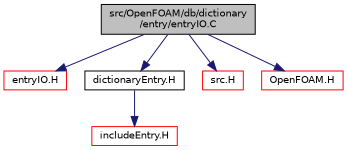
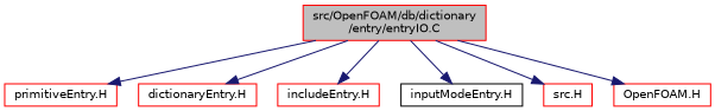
  digraph {
    node [color=red fontname=Helvetica fontsize=10 shape=record]
    edge [color=midnightblue fontname=Helvetica fontsize=10 labelfontname=Helvetica labelfontsize=10 style=solid]
-   n1 [color=black fillcolor=grey75 fontcolor=black height=0.2 label="src/OpenFOAM/db/dictionary\l/entry/entryIO.C" style=filled width=0.4]
-   n2 [height=0.2 label="entryIO.H" width=0.4]
-   n3 [color=black height=0.2 label="dictionaryEntry.H" width=0.4]
+   n1 [fillcolor=grey75 fontcolor=black height=0.2 label="src/OpenFOAM/db/dictionary\l/entry/entryIO.C" style=filled width=0.4]
+   n2 [height=0.2 label="primitiveEntry.H" width=0.4]
+   n3 [height=0.2 label="dictionaryEntry.H" width=0.4]
    n4 [height=0.2 label="includeEntry.H" width=0.4]
+   n5 [color=black height=0.2 label="inputModeEntry.H" width=0.4]
    n6 [height=0.2 label="src.H" width=0.4]
    n7 [height=0.2 label="OpenFOAM.H" width=0.4]
    n1 -> n2
    n1 -> n3
-   n3 -> n4
+   n1 -> n4
+   n1 -> n5
    n1 -> n6
    n1 -> n7
  }
